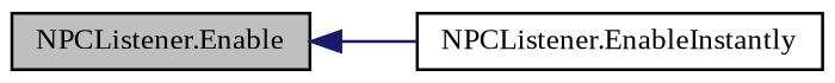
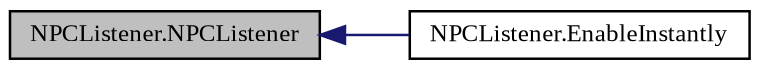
  digraph {
    rankdir=LR
    fontname="Liberation Serif"
    node [color=black fontname="Liberation Serif" fontsize=10 shape=record style=filled]
-   n1 [fillcolor=grey75 fontcolor=black height=0.2 label="NPCListener.Enable" width=0.4]
+   n1 [fillcolor=grey75 fontcolor=black height=0.2 label="NPCListener.NPCListener" width=0.4]
    n2 [fillcolor=white height=0.2 label="NPCListener.EnableInstantly" width=0.4]
    n1 -> n2 [color=midnightblue dir=back fontname="Liberation Serif" fontsize=10 labelfontname=Helvetica labelfontsize=10 style=solid]
  }
